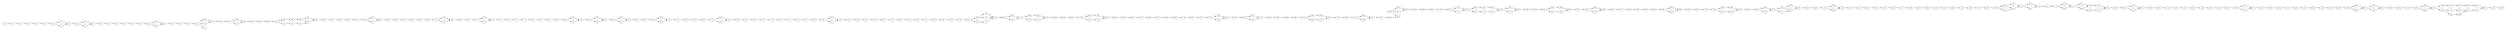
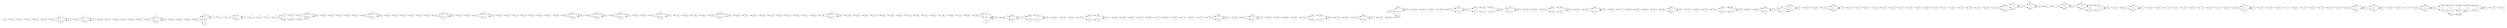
  strict digraph {
    fontname=Roboto
    rankdir=LR
    node [fontname=Roboto]
    edge [fontname=Roboto]
    S0
    S1
    S2
    S3
    S4
    S5
    S6
    S7
    S8
    S9
    S10
    S11
    S12
    S13
    S14
    S15
    S16
    S17
    S18
    S19
    S20
    S21
    S22
    S23
    S24
    S25
    S26
    S27
    S28
    S29
    S30
    S31
    S32
    S33
    S34
    S35
    S36
    S37
    S38
    S39
    S40
    S41
    S42
    S43
    S44
    S45
    S46
    S47
    S48
    S49
    S50
    S51
    S52
    S53
    S54
    S55
    S56
    S57
    S58
    S59
    S60
    S61
    S62
    S63
    S64
    S65
    S66
    S67
    S68
    S69
    S70
    S71
    S72
    S73
    S74
    S75
    S76
    S77
    S78
    S79
    S80
    S81
    S82
    S83
    S84
    S85
    S86
    S87
    S88
    S89
    S90
    S91
    S92
    S93
    S94
    S95
    S96
    S97
    S98
    S99
    S100
    S101
    S102
    S103
    S104
    S105
    S106
    S107
    S108
    S109
    S110
    S111
    S112
    S113
    S114
    S115
    S116
    S117
    S118
    S119
    S120
    S121
    S122
    S123
    S124
    S125
    S126
    S127
    S128
    S129
    S130
    S131
    S132
    S133
    S134
    S135
    S136
    S137
    S138
-   S139
    S140
    S141
    S142
    S143
    S144
    S145
    S146
    S147
    S148
    S149
    S150
    S151
    S152
    S153
    S154
    S155
    S156
    S157
    S158
    S159
    S160
    S161
    S162
    S163
    S164
    S165
    S166
    S167
    S168
    S169
    S170
    S171
    S172
    S173
    S174
    S175
    S176
    S177
    S178
    S179
    S180
    S181
    S182
    S183
    S184
    S185
    S186
    S187
    S188
    S189
    S190
    S191
    S192
    S193
    S194
    S195
    S196
    S197
    S198
    S199
    S200
    S201
    S202
    S203
    S204
    S205
    S206
    S207
    S208
    S209
    S210
    S211
    S212
    S213
    S214
    S215
    S216
    S217
    S218
    S219
    S220
    S221
    S222
    S223
    S224
    S225
    S226
    S227
    S228
    S229
    S230
    S231
    S232
    S233
    S234
    S235
    S236
    S237
    S238
    S239
    S240
    S241
    S242
    S243
    S244
    S245
    S246
    S247
    S248
    S249
    S250
    S251
    S252
    S253
    S254
    S255
    S256
    S257
    S258
    S259
    S260
    S261
    S262
    S263
    S264
    S265
    S266
    S267
    S268
    S269
    S270
    S271
    S272
    S273
    S274
    S275
    S276
    S277
    S278
    S279
    S280
    S281
    S282
    S283
    S284
    S285
    S286
    S287
    S288
    S289
    S290
    S291
    S292
    S293
    S294
    S295
    S296
    S297
    S298
    S299
    S300
    S301
    S302
    S303
    S304
    S305
    S306
    S307
    S308
    S309
    S310
    S311
    S312
    S313
    S314
    S315
    S316
    S317
    S318
    S319
    S320
    S321
    S322
    S323
    S324
    S325
    S326
    S327
    S328
    S329
    S330
    S331
    S332
    S333
    S334
    S335
    S336
    S337
    S338
    S339
    S340
    S341
    S342
    S343
    S344
    S345
    S346
    S347
    S348
    S349
    S350
    S351
    S352
    S353
    S354
    S355
    S356
    S357
    S358
    S359
    S360
    S361
    S362
    S363
    S364
    S365
    S367
    S0 -> S1 [label=G]
    S1 -> S2 [label=L]
    S2 -> S3 [label=P]
    S3 -> S4 [label=H]
    S4 -> S5 [label=A]
    S5 -> S6 [label=P]
    S6 -> S7 [label=V]
    S6 -> S8 [label=A]
    S7 -> S9 [label=L]
    S8 -> S9 [label=L]
    S9 -> S10 [label=D]
    S10 -> S11 [label=I]
    S10 -> S12 [label=A]
    S11 -> S13 [label=P]
    S12 -> S13 [label=P]
    S13 -> S14 [label=L]
    S14 -> S15 [label=F]
    S15 -> S16 [label=G]
    S16 -> S17 [label=I]
    S17 -> S18 [label=F]
    S18 -> S19 [label=L]
    S19 -> S20 [label=V]
    S20 -> S21 [label=I]
    S20 -> S22 [label=V]
    S21 -> S23 [label=Y]
    S22 -> S23 [label=Y]
    S23 -> S24 [label=V]
    S24 -> S25 [label=L]
    S25 -> S26 [label=T]
    S26 -> S27 [label=V]
    S27 -> S28 [label=M]
    S27 -> S29 [label=V]
    S27 -> S30 [label=L]
    S28 -> S31 [label=G]
    S30 -> S31 [label=G]
    S31 -> S32 [label=N]
    S32 -> S33 [label=L]
    S33 -> S34 [label=V]
    S33 -> S35 [label=L]
    S34 -> S36 [label=I]
    S35 -> S36 [label=I]
    S36 -> S37 [label=L]
    S37 -> S38 [label=L]
    S38 -> S39 [label=V]
    S39 -> S40 [label=I]
    S40 -> S41 [label=M]
    S40 -> S42 [label=R]
    S41 -> S43 [label=V]
    S42 -> S44 [label=A]
    S43 -> S45 [label=N]
    S44 -> S46 [label=D]
    S45 -> S47 [label=C]
    S45 -> S48 [label=S]
    S46 -> S48 [label=S]
    S47 -> S49 [label=H]
    S48 -> S49 [label=H]
    S49 -> S50 [label=L]
    S50 -> S51 [label=H]
    S51 -> S52 [label=T]
    S52 -> S53 [label=P]
    S53 -> S54 [label=M]
    S54 -> S55 [label=Y]
    S55 -> S56 [label=Y]
    S55 -> S57 [label=S]
    S56 -> S58 [label=F]
    S57 -> S58 [label=F]
    S58 -> S59 [label=L]
    S59 -> S60 [label=T]
    S60 -> S61 [label=N]
    S61 -> S62 [label=L]
    S62 -> S63 [label=S]
    S63 -> S64 [label=F]
    S64 -> S65 [label=I]
    S65 -> S66 [label=Y]
    S65 -> S67 [label=D]
    S66 -> S68 [label=M]
    S67 -> S68 [label=M]
    S68 -> S69 [label=W]
    S69 -> S70 [label=F]
    S70 -> S71 [label=S]
    S71 -> S72 [label=M]
    S71 -> S73 [label=T]
    S72 -> S74 [label=V]
    S73 -> S74 [label=V]
    S74 -> S75 [label=T]
    S75 -> S76 [label=V]
    S76 -> S77 [label=P]
    S77 -> S78 [label=K]
    S78 -> S79 [label=M]
    S79 -> S80 [label=L]
    S80 -> S81 [label=M]
    S81 -> S82 [label=T]
    S82 -> S83 [label=L]
    S83 -> S84 [label=A]
    S83 -> S85 [label=V]
    S84 -> S86 [label=S]
    S85 -> S86 [label=S]
    S86 -> S87 [label=P]
    S87 -> S88 [label=G]
    S87 -> S89 [label=S]
    S88 -> S90 [label=G]
    S89 -> S90 [label=G]
    S90 -> S91 [label=R]
    S91 -> S92 [label=T]
    S91 -> S93 [label=A]
    S92 -> S94 [label=I]
    S93 -> S94 [label=I]
    S94 -> S95 [label=S]
    S95 -> S96 [label=F]
    S96 -> S97 [label=H]
    S97 -> S98 [label=G]
    S97 -> S99 [label=S]
    S98 -> S100 [label=C]
    S99 -> S100 [label=C]
    S100 -> S101 [label=V]
    S101 -> S102 [label=A]
    S102 -> S103 [label=Q]
    S103 -> S104 [label=L]
    S104 -> S105 [label=Y]
    S105 -> S106 [label=S]
    S105 -> S107 [label=F]
    S106 -> S108 [label=F]
    S107 -> S108 [label=F]
    S108 -> S109 [label=H]
    S109 -> S110 [label=F]
    S110 -> S111 [label=L]
    S111 -> S112 [label=G]
    S112 -> S113 [label=S]
    S113 -> S114 [label=T]
    S114 -> S115 [label=E]
    S115 -> S116 [label=C]
    S116 -> S117 [label=F]
    S117 -> S118 [label=L]
    S118 -> S119 [label=Y]
    S119 -> S120 [label=T]
    S119 -> S121 [label=A]
    S120 -> S122 [label=V]
    S121 -> S122 [label=V]
    S122 -> S123 [label=M]
    S123 -> S124 [label=S]
    S124 -> S125 [label=Y]
    S125 -> S126 [label=D]
    S126 -> S127 [label=R]
    S127 -> S128 [label=Y]
    S128 -> S129 [label=L]
    S129 -> S130 [label=A]
    S130 -> S131 [label=I]
    S131 -> S132 [label=S]
    S132 -> S133 [label=Y]
    S133 -> S134 [label=P]
    S134 -> S135 [label=L]
    S135 -> S136 [label=R]
    S136 -> S137 [label=Y]
    S137 -> S138 [label=T]
-   S137 -> S139 [label=S]
    S138 -> S140 [label=N]
    S138 -> S141 [label=R]
-   S139 -> S142 [label=S]
    S140 -> S143 [label=M]
    S141 -> S143 [label=M]
    S142 -> S143 [label=M]
    S143 -> S144 [label=M]
    S144 -> S145 [label=R]
    S144 -> S146 [label=N]
    S145 -> S147 [label=G]
    S146 -> S147 [label=G]
    S147 -> S148 [label=R]
    S147 -> S149 [label=S]
    S148 -> S150 [label=T]
    S149 -> S151 [label=R]
    S150 -> S152 [label=C]
    S151 -> S152 [label=C]
    S152 -> S153 [label=A]
    S153 -> S154 [label=L]
    S154 -> S155 [label=L]
    S155 -> S156 [label=A]
    S156 -> S157 [label=T]
    S156 -> S158 [label=I]
    S157 -> S159 [label=S]
    S158 -> S160 [label=G]
    S159 -> S161 [label=T]
    S160 -> S161 [label=T]
    S161 -> S162 [label=W]
    S162 -> S163 [label=L]
    S163 -> S164 [label=S]
    S164 -> S165 [label=G]
    S165 -> S166 [label=S]
    S166 -> S167 [label=L]
    S167 -> S168 [label=H]
    S168 -> S169 [label=S]
    S169 -> S170 [label=A]
    S170 -> S171 [label=V]
    S171 -> S172 [label=Q]
    S172 -> S173 [label=T]
    S173 -> S174 [label=S]
    S173 -> S175 [label=I]
    S174 -> S176 [label=L]
    S175 -> S176 [label=L]
    S176 -> S177 [label=T]
    S177 -> S178 [label=F]
    S178 -> S179 [label=C]
    S178 -> S180 [label=H]
    S179 -> S181 [label=L]
    S180 -> S181 [label=L]
    S181 -> S182 [label=P]
    S182 -> S183 [label=Y]
    S183 -> S184 [label=C]
    S184 -> S185 [label=G]
    S185 -> S186 [label=P]
    S186 -> S187 [label=S]
    S186 -> S188 [label=N]
    S187 -> S189 [label=Q]
    S188 -> S190 [label=R]
    S189 -> S191 [label=I]
    S190 -> S191 [label=I]
    S191 -> S192 [label=Q]
    S192 -> S193 [label=H]
    S193 -> S194 [label=Y]
    S194 -> S195 [label=F]
    S194 -> S196 [label=L]
    S195 -> S197 [label=C]
    S196 -> S197 [label=C]
    S197 -> S198 [label=D]
    S198 -> S199 [label=A]
    S199 -> S200 [label=P]
    S201 -> S200 [label=P]
    S201 -> S202 [label=I]
    S201 -> S203 [label=V]
    S202 -> S204 [label=L]
    S203 -> S204 [label=L]
    S204 -> S205 [label=K]
    S205 -> S206 [label=L]
    S206 -> S207 [label=A]
    S207 -> S208 [label=C]
    S208 -> S209 [label=A]
    S209 -> S210 [label=G]
    S209 -> S211 [label=D]
    S210 -> S212 [label=T]
    S211 -> S212 [label=T]
    S212 -> S213 [label=S]
    S212 -> S214 [label=T]
    S213 -> S215 [label=V]
    S214 -> S216 [label=A]
    S215 -> S217 [label=N]
    S216 -> S218 [label=I]
    S217 -> S219 [label=E]
    S218 -> S219 [label=E]
    S219 -> S220 [label=M]
    S219 -> S221 [label=I]
    S220 -> S222 [label=V]
    S221 -> S222 [label=V]
    S222 -> S223 [label=I]
    S223 -> S224 [label=F]
    S224 -> S225 [label=V]
    S225 -> S226 [label=N]
    S225 -> S227 [label=T]
    S226 -> S228 [label=I]
    S227 -> S229 [label=V]
    S228 -> S230 [label=G]
    S229 -> S230 [label=G]
    S230 -> S231 [label=I]
    S231 -> S232 [label=V]
    S232 -> S233 [label=G]
    S232 -> S234 [label=A]
    S233 -> S235 [label=S]
    S234 -> S235 [label=S]
    S235 -> S236 [label=G]
    S236 -> S237 [label=C]
    S237 -> S238 [label=F]
    S238 -> S239 [label=L]
    S239 -> S240 [label=L]
    S240 -> S241 [label=I]
    S241 -> S242 [label=V]
    S242 -> S243 [label=L]
    S242 -> S244 [label=V]
    S243 -> S245 [label=S]
    S244 -> S245 [label=S]
    S245 -> S246 [label=Y]
    S246 -> S247 [label=V]
    S247 -> S248 [label=S]
    S248 -> S249 [label=I]
    S249 -> S250 [label=V]
    S249 -> S251 [label=I]
    S250 -> S252 [label=C]
    S251 -> S253 [label=Y]
    S252 -> S254 [label=S]
    S253 -> S254 [label=S]
    S254 -> S255 [label=I]
    S255 -> S256 [label=L]
    S256 -> S257 [label=K]
    S256 -> S258 [label=R]
    S257 -> S259 [label=I]
    S258 -> S259 [label=I]
    S259 -> S260 [label=H]
    S259 -> S261 [label=R]
    S260 -> S262 [label=N]
    S260 -> S263 [label=T]
    S261 -> S262 [label=N]
    S262 -> S264 [label=S]
    S263 -> S264 [label=S]
    S264 -> S265 [label=E]
    S265 -> S266 [label=G]
    S266 -> S267 [label=R]
    S267 -> S268 [label=H]
    S267 -> S269 [label=C]
    S268 -> S270 [label=R]
    S269 -> S270 [label=R]
    S270 -> S271 [label=A]
    S271 -> S272 [label=F]
    S272 -> S273 [label=Q]
    S273 -> S274 [label=T]
    S274 -> S275 [label=C]
    S275 -> S276 [label=A]
    S276 -> S277 [label=S]
    S277 -> S278 [label=H]
    S278 -> S279 [label=C]
    S279 -> S280 [label=I]
    S280 -> S281 [label=V]
    S281 -> S282 [label=V]
    S282 -> S283 [label=L]
    S283 -> S284 [label=C]
    S284 -> S285 [label=F]
    S285 -> S286 [label=F]
    S286 -> S287 [label=G]
    S287 -> S288 [label=P]
    S288 -> S289 [label=A]
    S288 -> S290 [label=G]
    S289 -> S291 [label=L]
    S289 -> S292 [label=I]
    S290 -> S291 [label=L]
    S291 -> S293 [label=F]
    S292 -> S293 [label=F]
    S293 -> S294 [label=I]
    S293 -> S295 [label=T]
    S294 -> S296 [label=Y]
    S295 -> S296 [label=Y]
    S296 -> S297 [label=L]
    S297 -> S298 [label=R]
    S298 -> S299 [label=L]
    S298 -> S300 [label=P]
    S299 -> S301 [label=G]
    S300 -> S301 [label=G]
    S301 -> S302 [label=F]
    S301 -> S303 [label=S]
    S302 -> S304 [label=K]
    S303 -> S304 [label=K]
    S303 -> S305 [label=R]
    S304 -> S306 [label=D]
    S305 -> S307 [label=K]
    S306 -> S308 [label=A]
    S307 -> S308 [label=A]
    S308 -> S309 [label=V]
    S309 -> S310 [label=D]
    S310 -> S311 [label=E]
    S310 -> S312 [label=G]
    S311 -> S313 [label=V]
    S312 -> S313 [label=V]
    S313 -> S314 [label=V]
    S314 -> S315 [label=A]
    S315 -> S316 [label=V]
    S316 -> S317 [label=F]
    S317 -> S318 [label=Y]
    S318 -> S319 [label=T]
    S319 -> S320 [label=V]
    S320 -> S321 [label=L]
    S321 -> S322 [label=T]
    S322 -> S323 [label=P]
    S323 -> S324 [label=L]
    S324 -> S325 [label=Q]
    S324 -> S326 [label=L]
    S325 -> S327 [label=N]
    S326 -> S327 [label=N]
    S327 -> S328 [label=P]
    S328 -> S329 [label=V]
    S329 -> S330 [label=V]
    S330 -> S331 [label=Y]
    S331 -> S332 [label=T]
    S332 -> S333 [label=L]
    S333 -> S334 [label=R]
    S334 -> S335 [label=N]
    S335 -> S336 [label=K]
    S336 -> S337 [label=E]
    S337 -> S338 [label=V]
    S338 -> S339 [label=K]
    S338 -> S340 [label=R]
    S339 -> S341 [label=K]
    S340 -> S341 [label=K]
    S341 -> S342 [label=P]
    S341 -> S343 [label=A]
    S342 -> S344 [label=L]
    S343 -> S344 [label=L]
    S344 -> S345 [label=L]
    S345 -> S346 [label=K]
    S346 -> S347 [label=L]
    S347 -> S348 [label=K]
    S348 -> S349 [label=S]
    S348 -> S350 [label=Y]
    S349 -> S351 [label=K]
    S350 -> S351 [label=K]
    S351 -> S352 [label=S]
    S351 -> S353 [label=V]
    S352 -> S354 [label=V]
    S353 -> S355 [label=I]
    S353 -> S356 [label=A]
    S354 -> S357 [label=L]
    S355 -> S358 [label=F]
    S356 -> S359 [label=H]
    S357 -> S360 [label=T]
    S358 -> S361 [label=S]
    S359 -> S361 [label=S]
    S360 -> S362 [label=L]
    S361 -> S363 [label=Q]
    S362 -> S364 [label=S]
    S363 -> S364 [label=S]
    S364 -> S365 [label=K]
    S365 -> S367 [label=Y]
  }
